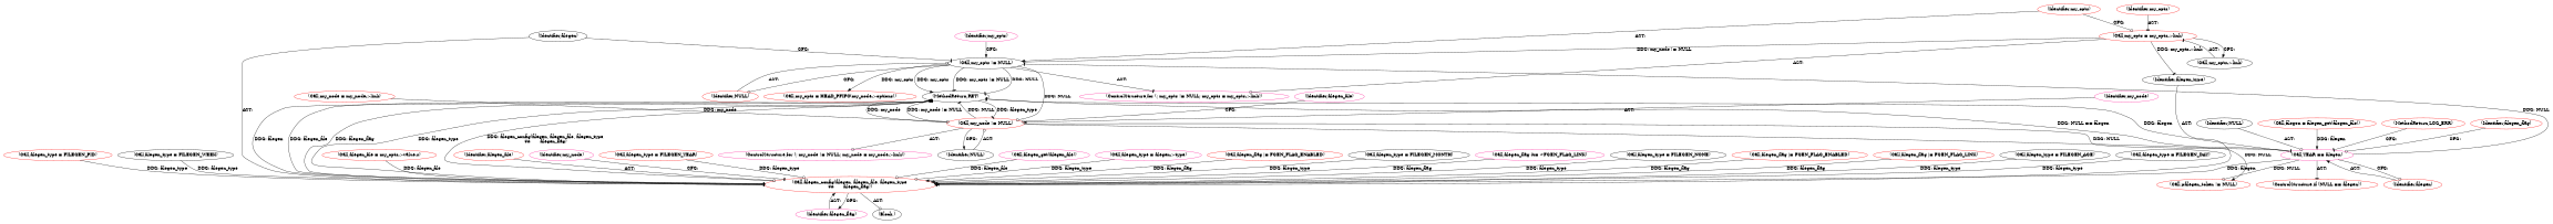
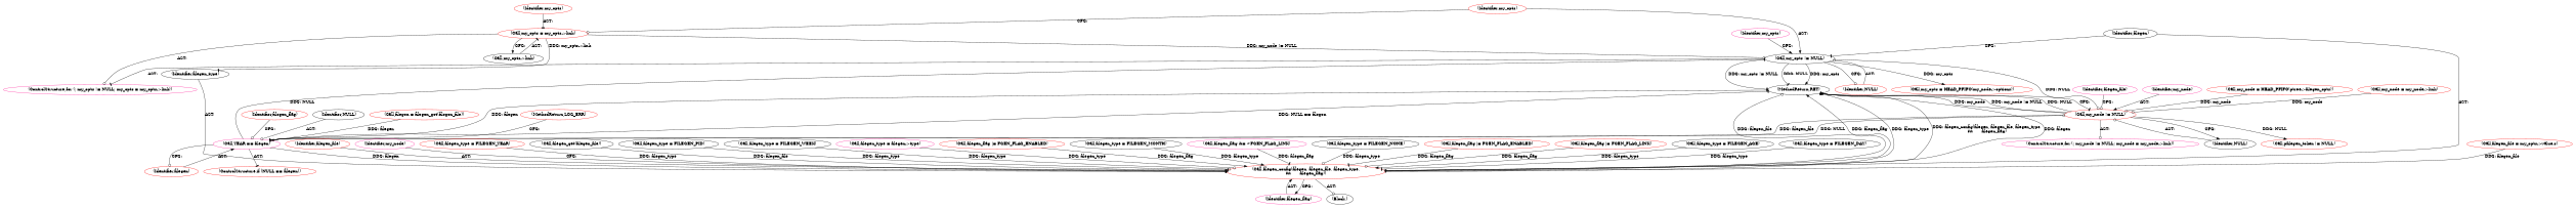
  digraph {
    node [color=red]
    edge [arrowhead=odot]
    n1 [label="(Call,my_opts = my_opts->link)"]
    n2 [color=black label="(Call,my_opts != NULL)"]
    n3 [color=deeppink label="(ControlStructure,for (; my_opts != NULL; my_opts = my_opts->link))"]
    n4 [color=black label="(Call,my_opts->link)"]
    n5 [color=black label="(Identifier,filegen_type)"]
    n6 [color=black label="(MethodReturn,RET)"]
    n7 [label="(Call,my_node != NULL)"]
    n8 [label="(Identifier,NULL)"]
    n9 [label="(Call,my_opts = HEAD_PFIFO(my_node->options))"]
    n10 [color=deeppink label="(Call,YEAR == filegen)"]
    n11 [color=deeppink label="(ControlStructure,for (; my_node != NULL; my_node = my_node->link))"]
    n12 [color=black label="(Identifier,NULL)"]
    n13 [label="(Call,pfilegen_token != NULL)"]
    n14 [label="(Call,filegen_config(filegen, filegen_file, filegen_type,\n\t\t\t       filegen_flag))"]
    n15 [label="(ControlStructure,if (NULL == filegen))"]
    n16 [label="(Identifier,filegen)"]
    n17 [color=deeppink label="(Identifier,filegen_flag)"]
    n18 [color=black label="(Block,)"]
    n19 [color=black label="(Identifier,NULL)"]
    n20 [label="(Call,filegen_file = my_opts->value.s)"]
    n21 [label="(Identifier,my_opts)"]
    n22 [color=deeppink label="(Identifier,filegen_file)"]
    n23 [label="(Identifier,filegen_file)"]
    n24 [color=deeppink label="(Identifier,my_node)"]
    n25 [label="(Call,filegen_type = FILEGEN_YEAR)"]
    n26 [color=deeppink label="(Identifier,my_node)"]
+   n27 [label="(Call,my_node = HEAD_PFIFO(ptree->filegen_opts))"]
    n28 [label="(Call,my_node = my_node->link)"]
-   n29 [color=deeppink label="(Call,filegen_get(filegen_file))"]
-   n30 [label="(Call,filegen_type = FILEGEN_PID)"]
+   n29 [color=black label="(Call,filegen_get(filegen_file))"]
+   n30 [color=black label="(Call,filegen_type = FILEGEN_PID)"]
    n31 [label="(Call,filegen = filegen_get(filegen_file))"]
    n32 [color=black label="(Call,filegen_type = FILEGEN_WEEK)"]
    n33 [color=black label="(Identifier,filegen)"]
    n34 [color=deeppink label="(Call,filegen_type = filegen->type)"]
    n35 [label="(Call,filegen_flag |= FGEN_FLAG_ENABLED)"]
    n36 [color=black label="(Call,filegen_type = FILEGEN_MONTH)"]
    n37 [color=deeppink label="(Call,filegen_flag &= ~FGEN_FLAG_LINK)"]
    n38 [color=black label="(Call,filegen_type = FILEGEN_NONE)"]
    n39 [label="(Identifier,my_opts)"]
    n40 [color=deeppink label="(Identifier,my_opts)"]
    n41 [label="(MethodReturn,LOG_ERR)"]
    n42 [label="(Call,filegen_flag |= FGEN_FLAG_ENABLED)"]
    n43 [label="(Call,filegen_flag |= FGEN_FLAG_LINK)"]
    n44 [color=black label="(Call,filegen_type = FILEGEN_AGE)"]
    n45 [label="(Identifier,filegen_flag)"]
    n46 [color=black label="(Call,filegen_type = FILEGEN_DAY)"]
    n1 -> n2 [label="DDG: my_node != NULL"]
    n1 -> n3 [label="AST: "]
    n1 -> n4 [arrowhead=normal label="CFG: "]
    n1 -> n5 [arrowhead=tee label="DDG: my_opts->link"]
    n2 -> n3 [arrowhead=tee label="AST: "]
    n2 -> n6 [arrowhead=normal label="DDG: my_opts"]
    n2 -> n6 [arrowhead=tee label="DDG: my_opts != NULL"]
    n2 -> n6 [arrowhead=tee label="DDG: NULL"]
    n2 -> n7 [label="DDG: NULL"]
    n2 -> n8 [label="CFG: "]
    n2 -> n9 [arrowhead=normal label="DDG: my_opts"]
    n4 -> n1 [arrowhead=tee label="AST: "]
    n5 -> n14 [arrowhead=tee label="AST: "]
-   n6 -> n7 [arrowhead=tee label="DDG: filegen_type"]
+   n6 -> n7 [arrowhead=tee label="CFG: "]
    n7 -> n6 [arrowhead=tee label="DDG: my_node"]
    n7 -> n6 [label="DDG: my_node != NULL"]
    n7 -> n6 [arrowhead=tee label="DDG: NULL"]
-   n7 -> n10 [arrowhead=tee label="DDG: NULL"]
+   n7 -> n10 [arrowhead=tee label="DDG: filegen_file"]
    n7 -> n11 [label="AST: "]
    n7 -> n12 [arrowhead=normal label="CFG: "]
    n7 -> n13 [arrowhead=normal label="DDG: NULL"]
    n8 -> n2 [label="AST: "]
    n10 -> n2 [arrowhead=tee label="DDG: NULL"]
    n10 -> n6 [arrowhead=tee label="DDG: filegen"]
    n10 -> n6 [arrowhead=tee label="DDG: NULL == filegen"]
-   n10 -> n13 [label="DDG: NULL"]
+   n10 -> n7 [label="DDG: NULL"]
    n10 -> n14 [label="DDG: filegen"]
    n10 -> n15 [arrowhead=tee label="AST: "]
    n10 -> n16 [label="CFG: "]
    n12 -> n7 [label="AST: "]
    n14 -> n6 [arrowhead=normal label="DDG: filegen_config(filegen, filegen_file, filegen_type,\n\t\t\t       filegen_flag)"]
    n14 -> n6 [arrowhead=tee label="DDG: filegen"]
    n14 -> n6 [label="DDG: filegen_file"]
    n14 -> n6 [arrowhead=normal label="DDG: filegen_flag"]
    n14 -> n6 [arrowhead=normal label="DDG: filegen_type"]
    n14 -> n17 [arrowhead=normal label="CFG: "]
    n14 -> n18 [label="AST: "]
    n16 -> n10 [arrowhead=normal label="AST: "]
    n17 -> n14 [arrowhead=normal label="AST: "]
    n19 -> n10 [label="AST: "]
    n20 -> n14 [arrowhead=tee label="DDG: filegen_file"]
    n21 -> n1 [label="CFG: "]
    n21 -> n2 [arrowhead=normal label="AST: "]
    n22 -> n7 [label="CFG: "]
    n23 -> n14 [label="AST: "]
    n24 -> n14 [arrowhead=tee label="CFG: "]
    n25 -> n14 [label="DDG: filegen_type"]
    n26 -> n7 [arrowhead=normal label="AST: "]
+   n27 -> n7 [label="DDG: my_node"]
    n28 -> n7 [label="DDG: my_node"]
    n29 -> n14 [label="DDG: filegen_file"]
    n30 -> n14 [arrowhead=tee label="DDG: filegen_type"]
    n31 -> n10 [arrowhead=normal label="DDG: filegen"]
    n32 -> n14 [label="DDG: filegen_type"]
    n33 -> n2 [arrowhead=tee label="CFG: "]
    n33 -> n14 [label="AST: "]
    n34 -> n14 [label="DDG: filegen_type"]
    n35 -> n14 [arrowhead=normal label="DDG: filegen_flag"]
    n36 -> n14 [arrowhead=normal label="DDG: filegen_type"]
    n37 -> n14 [arrowhead=tee label="DDG: filegen_flag"]
    n38 -> n14 [label="DDG: filegen_type"]
    n39 -> n1 [arrowhead=tee label="AST: "]
    n40 -> n2 [arrowhead=normal label="CFG: "]
    n41 -> n10 [arrowhead=tee label="CFG: "]
    n42 -> n14 [arrowhead=tee label="DDG: filegen_flag"]
    n43 -> n14 [label="DDG: filegen_flag"]
    n44 -> n14 [arrowhead=normal label="DDG: filegen_type"]
    n45 -> n10 [label="CFG: "]
    n46 -> n14 [arrowhead=tee label="DDG: filegen_type"]
  }
